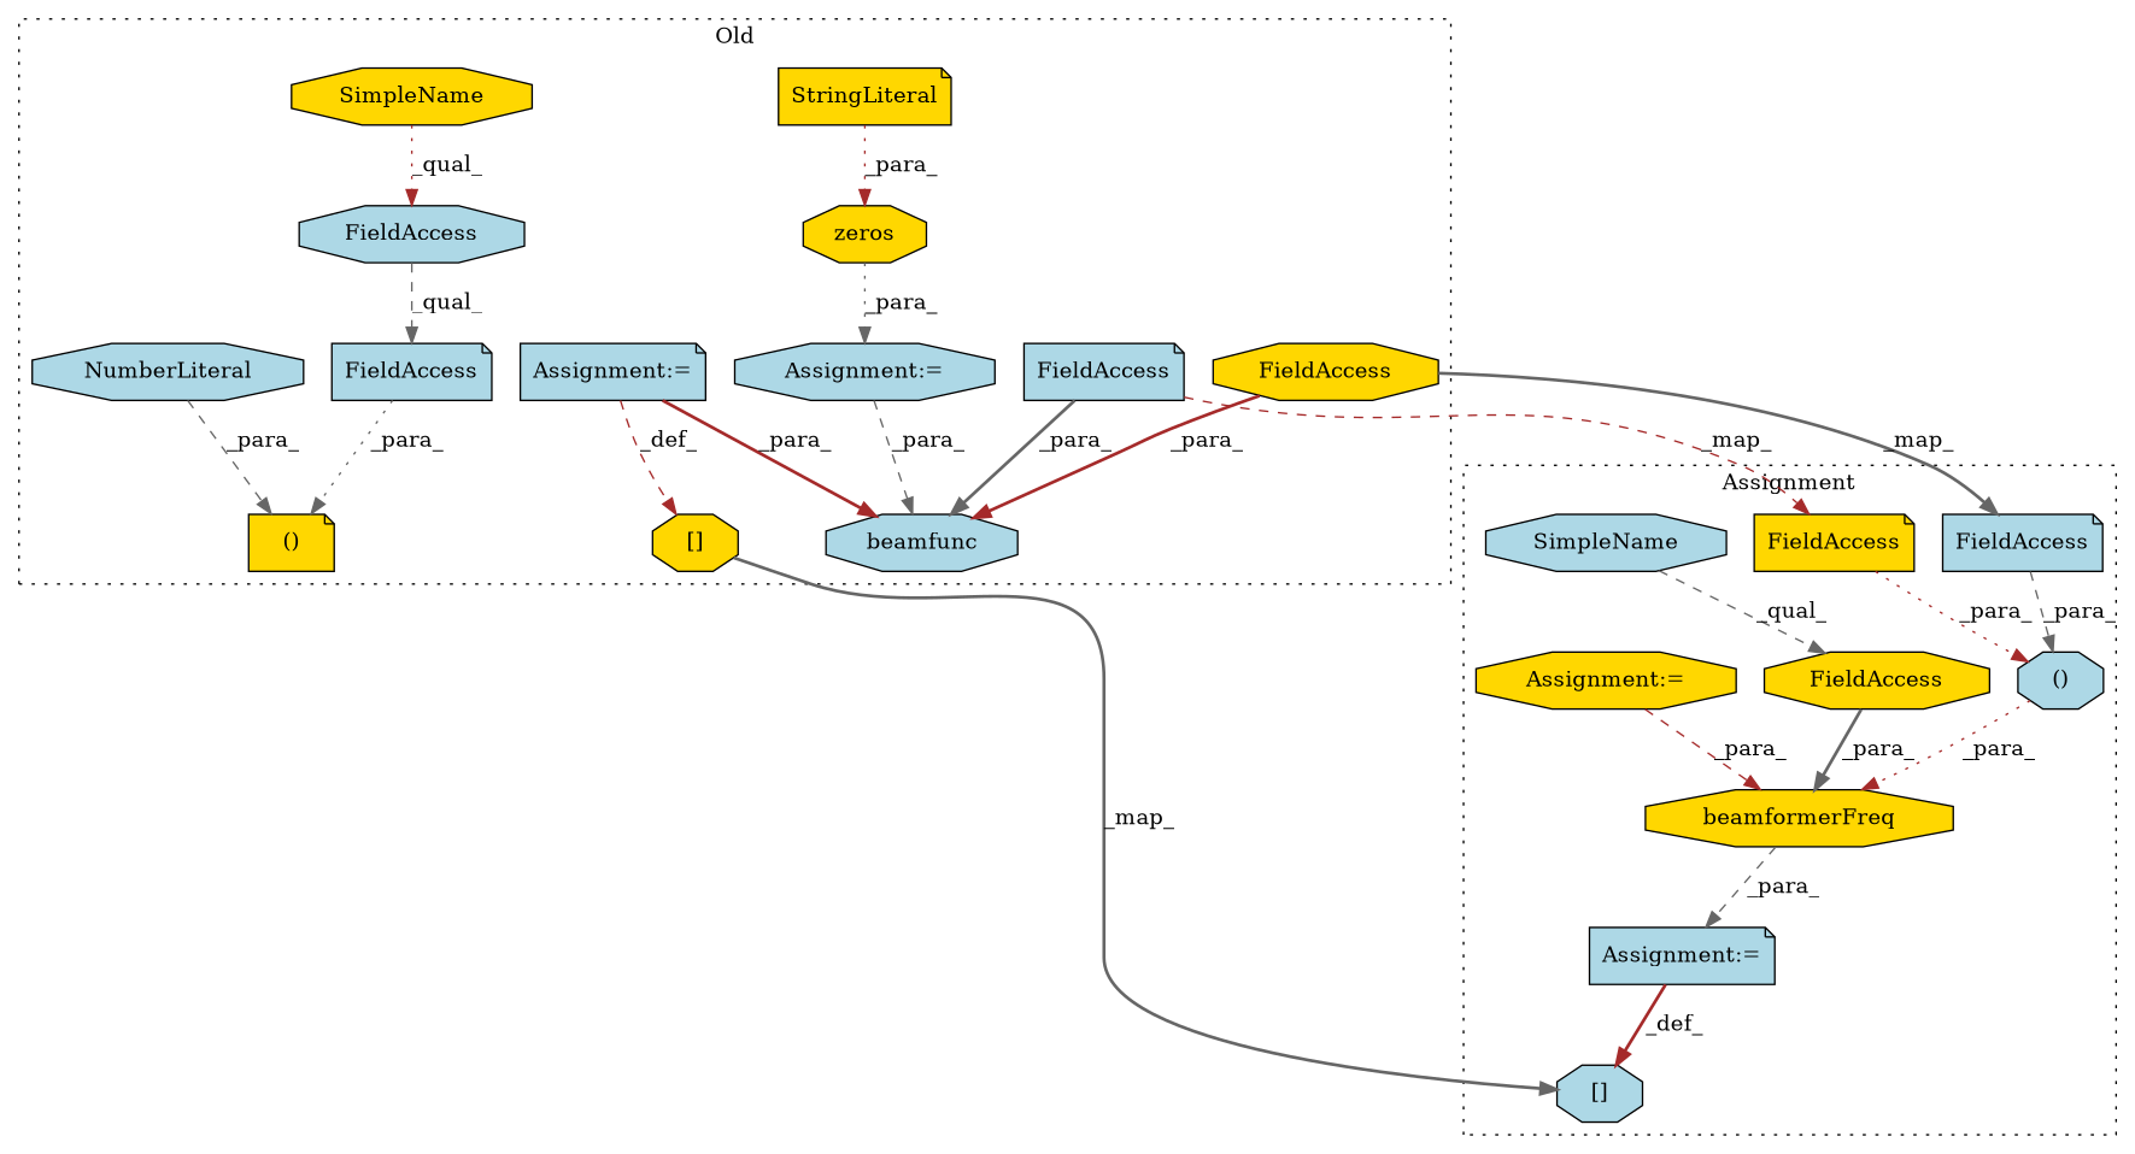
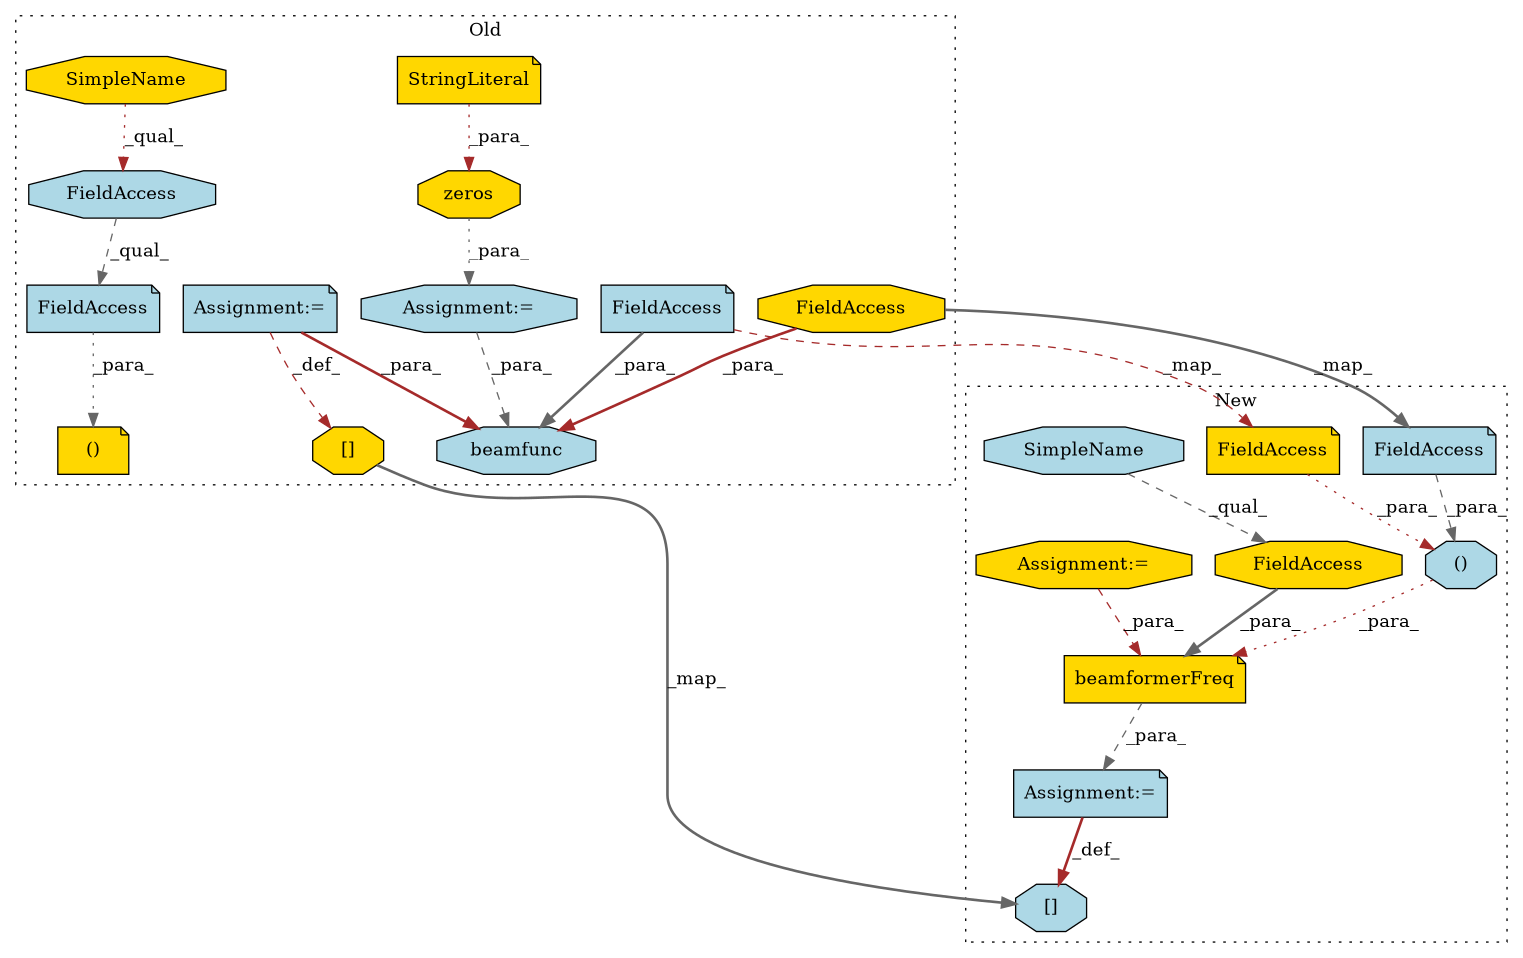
  digraph {
    node [a=22 fillcolor=lightblue l=1 s=9018 shape=octagon style=filled]
    edge [color=gray40 style=dashed]
    n1 [a=32 fillcolor=gold l="6,1" label=zeros s="8963,8984"]
    n2 [a=45 fillcolor=gold l=3 label=StringLiteral s=8981 shape=note]
    n3 [a=32 l="9,1" label=beamfunc s="9694,9748"]
    n4 [a=7 label="Assignment:=" s=8962]
    n5 [a=7 label="Assignment:=" s=8992 shape=note]
    n6 [a=2 fillcolor=gold l="3,1" label="[]" s="9759,9763"]
    n7 [l=7 label=FieldAccess s=9707 shape=note]
    n8 [l=9 label=FieldAccess]
    n9 [l=14 label=FieldAccess shape=note]
    n10 [fillcolor=gold l=7 label=FieldAccess s=9715]
    n11 [a=106 fillcolor=gold l=28 label="()" s=9004 shape=note]
-   n12 [a=34 label=NumberLiteral s=9004]
    n13 [a=42 fillcolor=gold l=4 label=SimpleName]
-   n14 [a=32 fillcolor=gold l="15,2" label=beamformerFreq s="9521,9682"]
+   n14 [a=32 fillcolor=gold l="15,2" label=beamformerFreq s="9521,9682" shape=note]
    n15 [a=106 l=75 label="()" s=9607]
    n16 [fillcolor=gold l=11 label=FieldAccess s=9561]
    n17 [a=7 label="Assignment:=" s=9831 shape=note]
    n18 [a=7 fillcolor=gold l=10 label="Assignment:=" s=8837]
    n19 [a=2 l="3,1" label="[]" s="9826,9830"]
    n20 [fillcolor=gold l=7 label=FieldAccess s=9607 shape=note]
    n21 [l=7 label=FieldAccess s=9627 shape=note]
    n22 [a=42 l=4 label=SimpleName s=9561]
    subgraph cluster_1 {
      label=Old
      style=dotted
      n1
      n2
      n3
      n4
      n5
      n6
      n7
      n8
      n9
      n10
      n11
-     n12
      n13
    }
    subgraph cluster_2 {
-     label=Assignment
+     label=New
      style=dotted
      n14
      n15
      n16
      n17
      n18
      n19
      n20
      n21
      n22
    }
    n1 -> n4 [label=_para_ style=dotted]
    n2 -> n1 [color=brown label=_para_ style=dotted]
    n4 -> n3 [label=_para_]
    n5 -> n3 [color=brown label=_para_ style=bold]
    n5 -> n6 [color=brown label=_def_]
    n6 -> n19 [label=_map_ style=bold]
    n7 -> n3 [label=_para_ style=bold]
    n7 -> n20 [color=brown label=_map_]
    n8 -> n9 [label=_qual_]
    n9 -> n11 [label=_para_ style=dotted]
    n10 -> n3 [color=brown label=_para_ style=bold]
    n10 -> n21 [label=_map_ style=bold]
-   n12 -> n11 [label=_para_]
    n13 -> n8 [color=brown label=_qual_ style=dotted]
    n14 -> n17 [label=_para_]
    n15 -> n14 [color=brown label=_para_ style=dotted]
    n16 -> n14 [label=_para_ style=bold]
    n17 -> n19 [color=brown label=_def_ style=bold]
    n18 -> n14 [color=brown label=_para_]
    n20 -> n15 [color=brown label=_para_ style=dotted]
    n21 -> n15 [label=_para_]
    n22 -> n16 [label=_qual_]
  }
